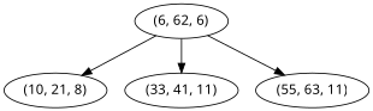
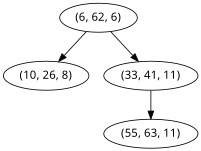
  digraph {
    fontname="Noto Sans"
    node [fontname="Noto Sans"]
    edge [fontname="Noto Sans"]
    n1 [label="(6, 62, 6)"]
-   "(10, 26, 8)" [label="(10, 21, 8)"]
+   "(10, 26, 8)"
    "(33, 41, 11)"
    "(55, 63, 11)"
    n1 -> "(10, 26, 8)"
    n1 -> "(33, 41, 11)"
-   n1 -> "(55, 63, 11)"
+   "(33, 41, 11)" -> "(55, 63, 11)"
  }
